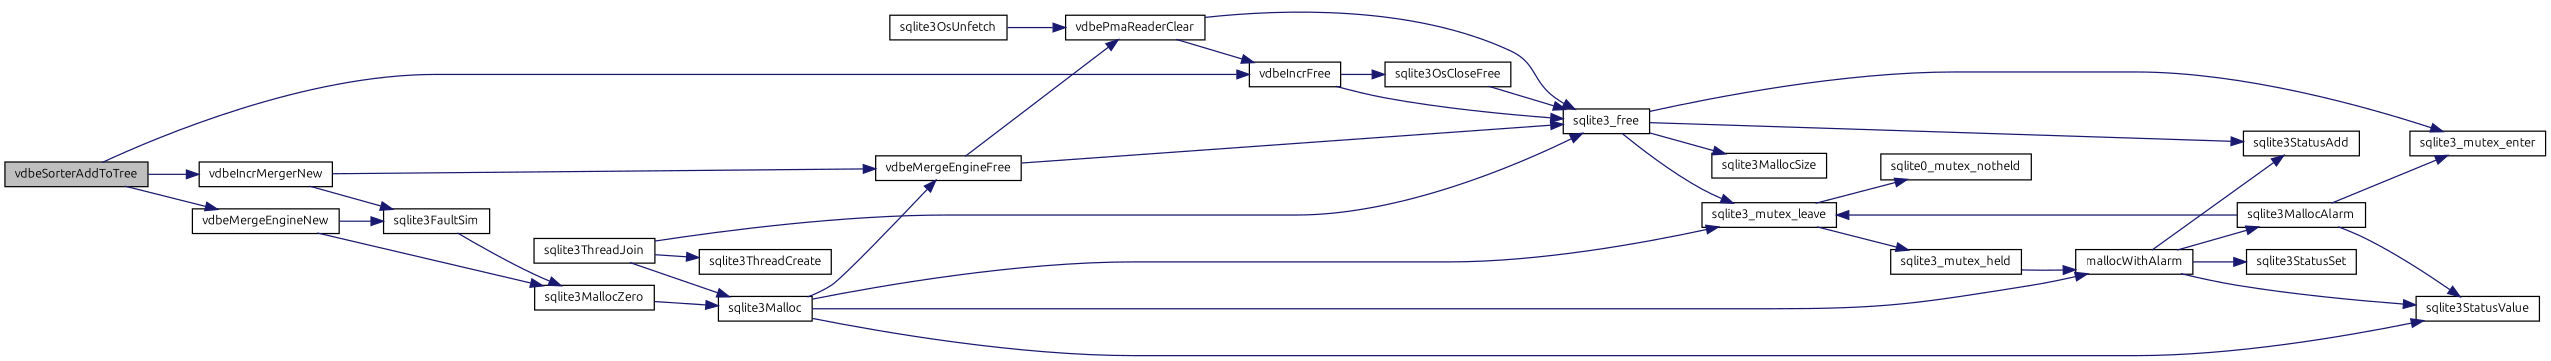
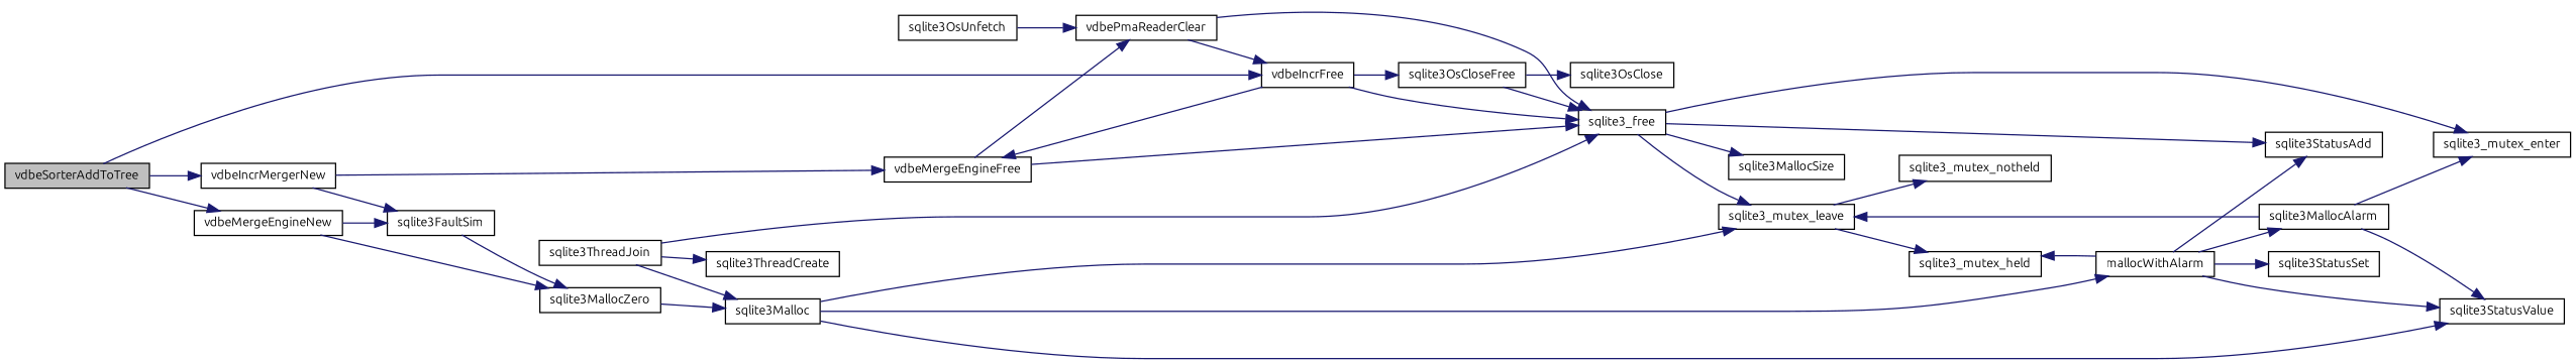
  digraph {
    fontname=Ubuntu
    rankdir=LR
    node [color=black fillcolor=white fontname=Ubuntu fontsize=10 shape=record style=filled]
    edge [color=midnightblue fontname=Ubuntu fontsize=10 labelfontname=FreeSans labelfontsize=10 style=solid]
    n1 [fillcolor=grey75 fontcolor=black height=0.2 label=vdbeSorterAddToTree width=0.4]
    n2 [height=0.2 label=vdbeIncrMergerNew width=0.4]
    n3 [height=0.2 label=vdbeIncrFree width=0.4]
    n4 [height=0.2 label=vdbeMergeEngineNew width=0.4]
    n5 [height=0.2 label=sqlite3FaultSim width=0.4]
    n6 [height=0.2 label=vdbeMergeEngineFree width=0.4]
    n7 [height=0.2 label=sqlite3_free width=0.4]
    n8 [height=0.2 label=sqlite3OsCloseFree width=0.4]
    n9 [height=0.2 label=sqlite3MallocZero width=0.4]
    n10 [height=0.2 label=sqlite3Malloc width=0.4]
    n11 [height=0.2 label=vdbePmaReaderClear width=0.4]
    n12 [height=0.2 label=mallocWithAlarm width=0.4]
    n13 [height=0.2 label=sqlite3_mutex_leave width=0.4]
    n14 [height=0.2 label=sqlite3StatusValue width=0.4]
    n15 [height=0.2 label=sqlite3_mutex_enter width=0.4]
    n16 [height=0.2 label=sqlite3_mutex_held width=0.4]
    n17 [height=0.2 label=sqlite3StatusSet width=0.4]
    n18 [height=0.2 label=sqlite3MallocAlarm width=0.4]
    n19 [height=0.2 label=sqlite3StatusAdd width=0.4]
-   n20 [height=0.2 label=sqlite0_mutex_notheld width=0.4]
+   n20 [height=0.2 label=sqlite3_mutex_notheld width=0.4]
    n21 [height=0.2 label=sqlite3MallocSize width=0.4]
    n22 [height=0.2 label=sqlite3OsUnfetch width=0.4]
+   n23 [height=0.2 label=sqlite3OsClose width=0.4]
    n24 [height=0.2 label=sqlite3ThreadJoin width=0.4]
    n25 [height=0.2 label=sqlite3ThreadCreate width=0.4]
    n1 -> n2
    n1 -> n3
    n1 -> n4
    n2 -> n5
    n2 -> n6
-   n10 -> n6
+   n3 -> n6
    n3 -> n7
    n3 -> n8
    n4 -> n5
    n4 -> n9
    n5 -> n9
    n6 -> n7
    n6 -> n11
    n7 -> n13
    n7 -> n15
    n7 -> n19
    n7 -> n21
    n8 -> n7
+   n8 -> n23
    n9 -> n10
    n10 -> n12
    n10 -> n13
    n10 -> n14
    n11 -> n3
    n11 -> n7
    n12 -> n14
-   n16 -> n12
+   n12 -> n16
    n12 -> n17
    n12 -> n18
    n12 -> n19
    n13 -> n16
    n13 -> n20
    n18 -> n13
    n18 -> n14
    n18 -> n15
    n22 -> n11
    n24 -> n7
    n24 -> n10
    n24 -> n25
  }
